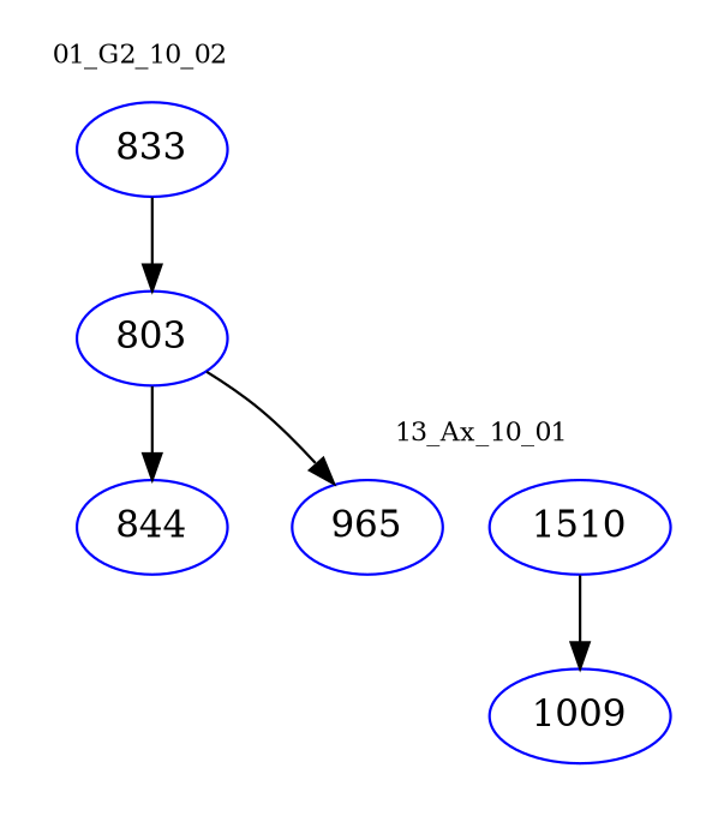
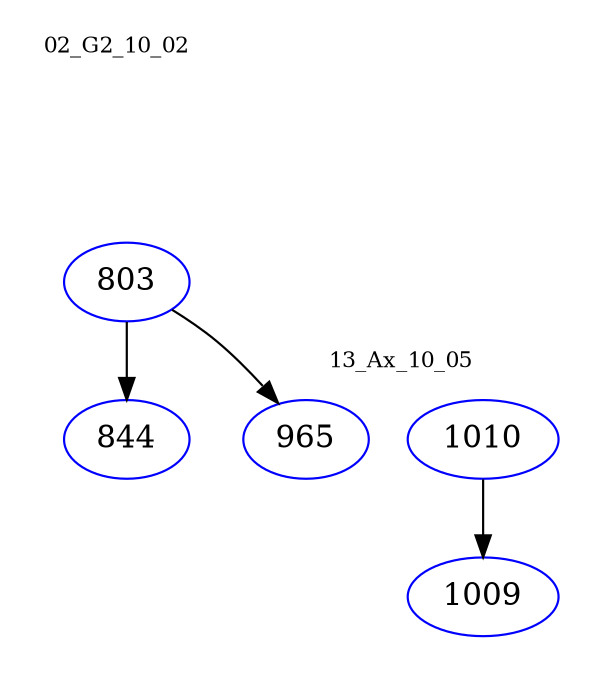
  digraph {
    node [color=blue]
    edge [color=black]
-   n1 [label=1510]
+   n1 [label=1010]
    n2 [label=965]
    n3 [label=1009]
-   n4 [label=833]
    n5 [label=803]
    n6 [label=844]
    subgraph cluster_1 {
      color=white
      fontsize=10
-     label="13_Ax_10_01"
+     label="13_Ax_10_05"
      n1
      n2
      n3
    }
    subgraph cluster_2 {
      color=white
      fontsize=10
-     label="01_G2_10_02"
-     n4
+     label="02_G2_10_02"
      n5
      n6
    }
    n1 -> n3
-   n4 -> n5
    n5 -> n2
    n5 -> n6
  }
